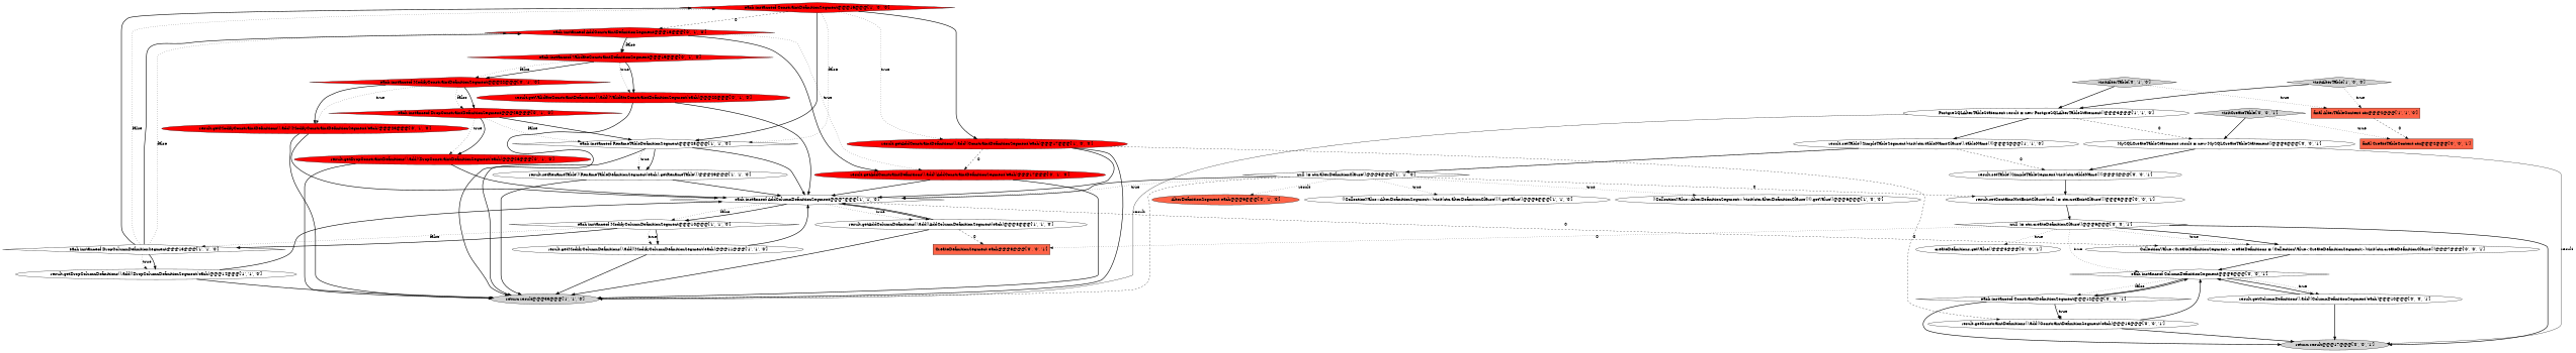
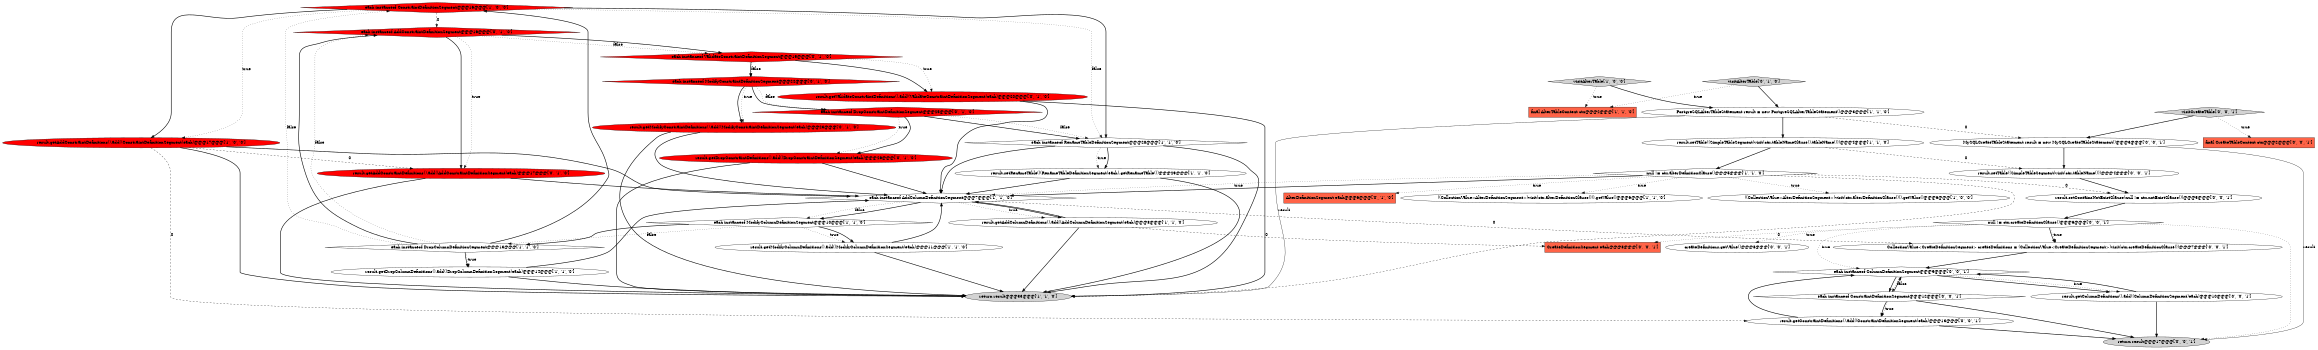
  digraph {
    node [fillcolor=white shape=ellipse style=filled]
    edge [style=bold]
    n1 [fillcolor=red label="each instanceof ConstraintDefinitionSegment@@@16@@@['1', '0', '0']" shape=diamond]
    n2 [fillcolor=red label="each instanceof AddConstraintDefinitionSegment@@@16@@@['0', '1', '0']" shape=diamond]
    n3 [label="each instanceof RenameTableDefinitionSegment@@@28@@@['1', '1', '0']" shape=diamond]
    n4 [fillcolor=red label="result.getAddConstraintDefinitions().add((ConstraintDefinitionSegment)each)@@@17@@@['1', '0', '0']"]
    n5 [fillcolor=red label="each instanceof ValidateConstraintDefinitionSegment@@@19@@@['0', '1', '0']" shape=diamond]
    n6 [fillcolor=red label="result.getAddConstraintDefinitions().add((AddConstraintDefinitionSegment)each)@@@17@@@['0', '1', '0']"]
    n7 [fillcolor=lightgray label="return result@@@33@@@['1', '1', '0']"]
    n8 [label="each instanceof AddColumnDefinitionSegment@@@7@@@['1', '1', '0']" shape=diamond]
    n9 [label="result.setRenameTable(((RenameTableDefinitionSegment)each).getRenameTable())@@@29@@@['1', '1', '0']"]
    n10 [label="result.getConstraintDefinitions().add((ConstraintDefinitionSegment)each)@@@13@@@['0', '0', '1']"]
    n11 [fillcolor=red label="result.getValidateConstraintDefinitions().add((ValidateConstraintDefinitionSegment)each)@@@20@@@['0', '1', '0']"]
    n12 [fillcolor=red label="each instanceof ModifyConstraintDefinitionSegment@@@22@@@['0', '1', '0']" shape=diamond]
    n13 [fillcolor=red label="each instanceof DropConstraintDefinitionSegment@@@25@@@['0', '1', '0']" shape=diamond]
    n14 [fillcolor=red label="result.getModifyConstraintDefinitions().add((ModifyConstraintDefinitionSegment)each)@@@23@@@['0', '1', '0']"]
    n15 [label="each instanceof ModifyColumnDefinitionSegment@@@10@@@['1', '1', '0']" shape=diamond]
    n16 [label="result.getAddColumnDefinitions().add((AddColumnDefinitionSegment)each)@@@8@@@['1', '1', '0']"]
    n17 [label="CollectionValue<CreateDefinitionSegment> createDefinitions = (CollectionValue<CreateDefinitionSegment>)visit(ctx.createDefinitionClause())@@@7@@@['0', '0', '1']"]
    n18 [label="each instanceof ColumnDefinitionSegment@@@9@@@['0', '0', '1']" shape=diamond]
    n19 [label="result.getColumnDefinitions().add((ColumnDefinitionSegment)each)@@@10@@@['0', '0', '1']"]
    n20 [label="each instanceof ConstraintDefinitionSegment@@@12@@@['0', '0', '1']" shape=diamond]
    n21 [fillcolor=lightgray label="return result@@@17@@@['0', '0', '1']"]
    n22 [label="null != ctx.alterDefinitionClause()@@@5@@@['1', '1', '0']" shape=diamond]
    n23 [label="((CollectionValue<AlterDefinitionSegment>)visit(ctx.alterDefinitionClause())).getValue()@@@6@@@['1', '1', '0']"]
    n24 [label="((CollectionValue<AlterDefinitionSegment>)visit(ctx.alterDefinitionClause())).getValue()@@@6@@@['1', '0', '0']"]
-   n25 [fillcolor=tomato label="AlterDefinitionSegment each@@@6@@@['0', '1', '0']"]
+   n25 [fillcolor=tomato label="AlterDefinitionSegment each@@@6@@@['0', '1', '0']" shape=box]
    n26 [label="result.setContainsNotExistClause(null != ctx.notExistClause())@@@5@@@['0', '0', '1']"]
    n27 [label="null != ctx.createDefinitionClause()@@@6@@@['0', '0', '1']" shape=diamond]
    n28 [fillcolor=lightgray label="visitCreateTable['0', '0', '1']" shape=diamond]
    n29 [label="MySQLCreateTableStatement result = new MySQLCreateTableStatement()@@@3@@@['0', '0', '1']"]
    n30 [fillcolor=tomato label="final CreateTableContext ctx@@@2@@@['0', '0', '1']" shape=box]
    n31 [label="result.setTable((SimpleTableSegment)visit(ctx.tableName()))@@@4@@@['0', '0', '1']"]
    n32 [label="result.getModifyColumnDefinitions().add((ModifyColumnDefinitionSegment)each)@@@11@@@['1', '1', '0']"]
    n33 [label="each instanceof DropColumnDefinitionSegment@@@13@@@['1', '1', '0']" shape=diamond]
    n34 [label="result.getDropColumnDefinitions().add((DropColumnDefinitionSegment)each)@@@14@@@['1', '1', '0']"]
    n35 [fillcolor=red label="result.getDropConstraintDefinitions().add((DropConstraintDefinitionSegment)each)@@@26@@@['0', '1', '0']"]
    n36 [fillcolor=tomato label="CreateDefinitionSegment each@@@8@@@['0', '0', '1']" shape=box]
    n37 [fillcolor=tomato label="final AlterTableContext ctx@@@2@@@['1', '1', '0']" shape=box]
    n38 [label="createDefinitions.getValue()@@@8@@@['0', '0', '1']"]
    n39 [label="result.setTable((SimpleTableSegment)visit(ctx.tableNameClause().tableName()))@@@4@@@['1', '1', '0']"]
    n40 [label="PostgreSQLAlterTableStatement result = new PostgreSQLAlterTableStatement()@@@3@@@['1', '1', '0']"]
    n41 [fillcolor=lightgray label="visitAlterTable['0', '1', '0']" shape=diamond]
    n42 [fillcolor=lightgray label="visitAlterTable['1', '0', '0']" shape=diamond]
    n1 -> n2 [label=0 style=dashed]
    n1 -> n3 [label=false style=dotted]
    n1 -> n3
    n1 -> n4
    n1 -> n4 [label=true style=dotted]
    n2 -> n5 [label=false style=dotted]
    n2 -> n5
    n2 -> n6 [label=true style=dotted]
    n2 -> n6
    n3 -> n7
    n3 -> n8
    n3 -> n9
    n3 -> n9 [label=true style=dotted]
    n4 -> n6 [label=0 style=dashed]
    n4 -> n7
    n4 -> n8
    n4 -> n10 [label=0 style=dashed]
    n5 -> n11 [label=true style=dotted]
    n5 -> n11
    n5 -> n12
    n5 -> n12 [label=false style=dotted]
    n6 -> n7
    n6 -> n8
    n8 -> n15 [label=false style=dotted]
    n8 -> n15
    n8 -> n16 [label=true style=dotted]
    n8 -> n16
    n8 -> n17 [label=0 style=dashed]
    n9 -> n7
    n9 -> n8
    n10 -> n18
    n10 -> n21
    n11 -> n7
    n11 -> n8
    n12 -> n13
    n12 -> n13 [label=false style=dotted]
    n12 -> n14 [label=true style=dotted]
    n12 -> n14
    n13 -> n3
    n13 -> n3 [label=false style=dotted]
    n13 -> n35 [label=true style=dotted]
    n13 -> n35
    n14 -> n7
    n14 -> n8
    n15 -> n32 [label=true style=dotted]
    n15 -> n32
    n15 -> n33
    n15 -> n33 [label=false style=dotted]
    n16 -> n7
    n16 -> n8
    n16 -> n36 [label=0 style=dashed]
    n17 -> n18
    n18 -> n19
    n18 -> n19 [label=true style=dotted]
    n18 -> n20 [label=false style=dotted]
    n18 -> n20
    n19 -> n18
    n19 -> n21
    n20 -> n10
    n20 -> n10 [label=true style=dotted]
    n20 -> n18
    n20 -> n21
    n22 -> n7 [style=dashed]
    n22 -> n8 [label=true style=dotted]
    n22 -> n8
    n22 -> n23 [label=true style=dotted]
    n22 -> n24 [label=true style=dotted]
-   n22 -> n25 [label=result style=dotted]
+   n22 -> n25 [label=true style=dotted]
    n22 -> n26 [label=0 style=dashed]
    n26 -> n27
    n27 -> n17
    n27 -> n17 [label=true style=dotted]
    n27 -> n18 [label=true style=dotted]
-   n27 -> n21
+   n27 -> n21 [style=dotted]
    n27 -> n36 [label=0 style=dotted]
    n27 -> n38 [label=true style=dotted]
    n28 -> n29
    n28 -> n30 [label=true style=dotted]
    n29 -> n21 [label=result style=solid]
    n29 -> n31
    n31 -> n26
    n32 -> n7
    n32 -> n8
    n33 -> n1
    n33 -> n1 [label=false style=dotted]
    n33 -> n2 [label=false style=dotted]
    n33 -> n2
    n33 -> n34
    n33 -> n34 [label=true style=dotted]
    n34 -> n7
    n34 -> n8
    n35 -> n7
    n35 -> n8
-   n37 -> n30 [label=0 style=dashed]
    n39 -> n22
    n39 -> n31 [label=0 style=dashed]
    n40 -> n7 [label=result style=solid]
    n40 -> n29 [label=0 style=dashed]
    n40 -> n39
    n41 -> n37 [label=true style=dotted]
    n41 -> n40
    n42 -> n37 [label=true style=dotted]
    n42 -> n40
  }
